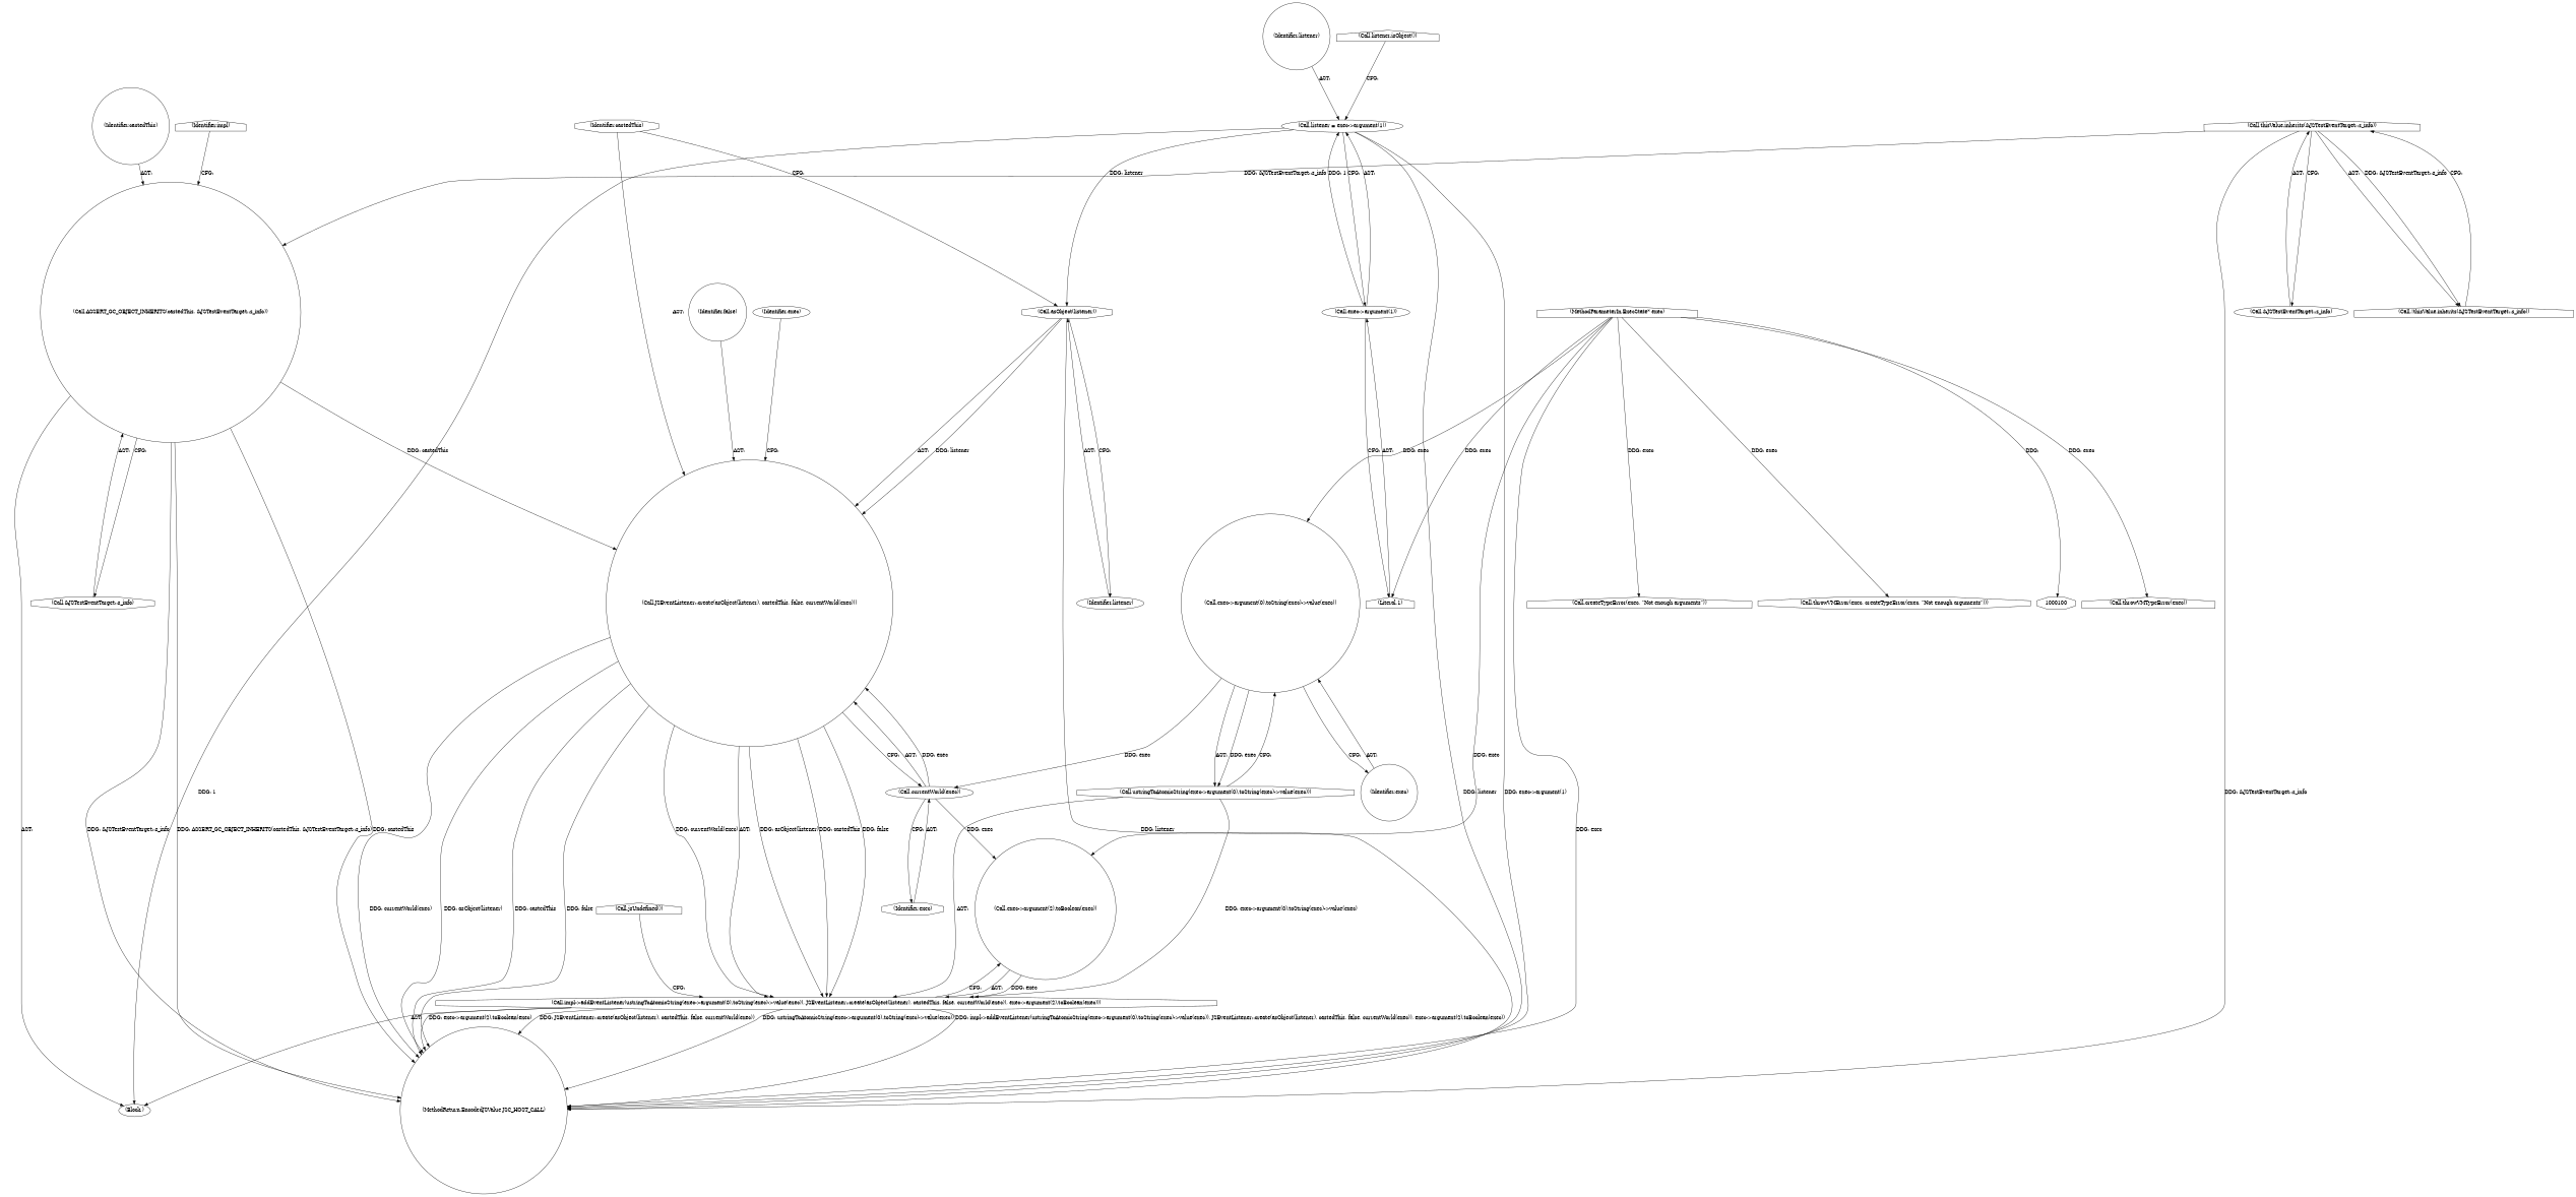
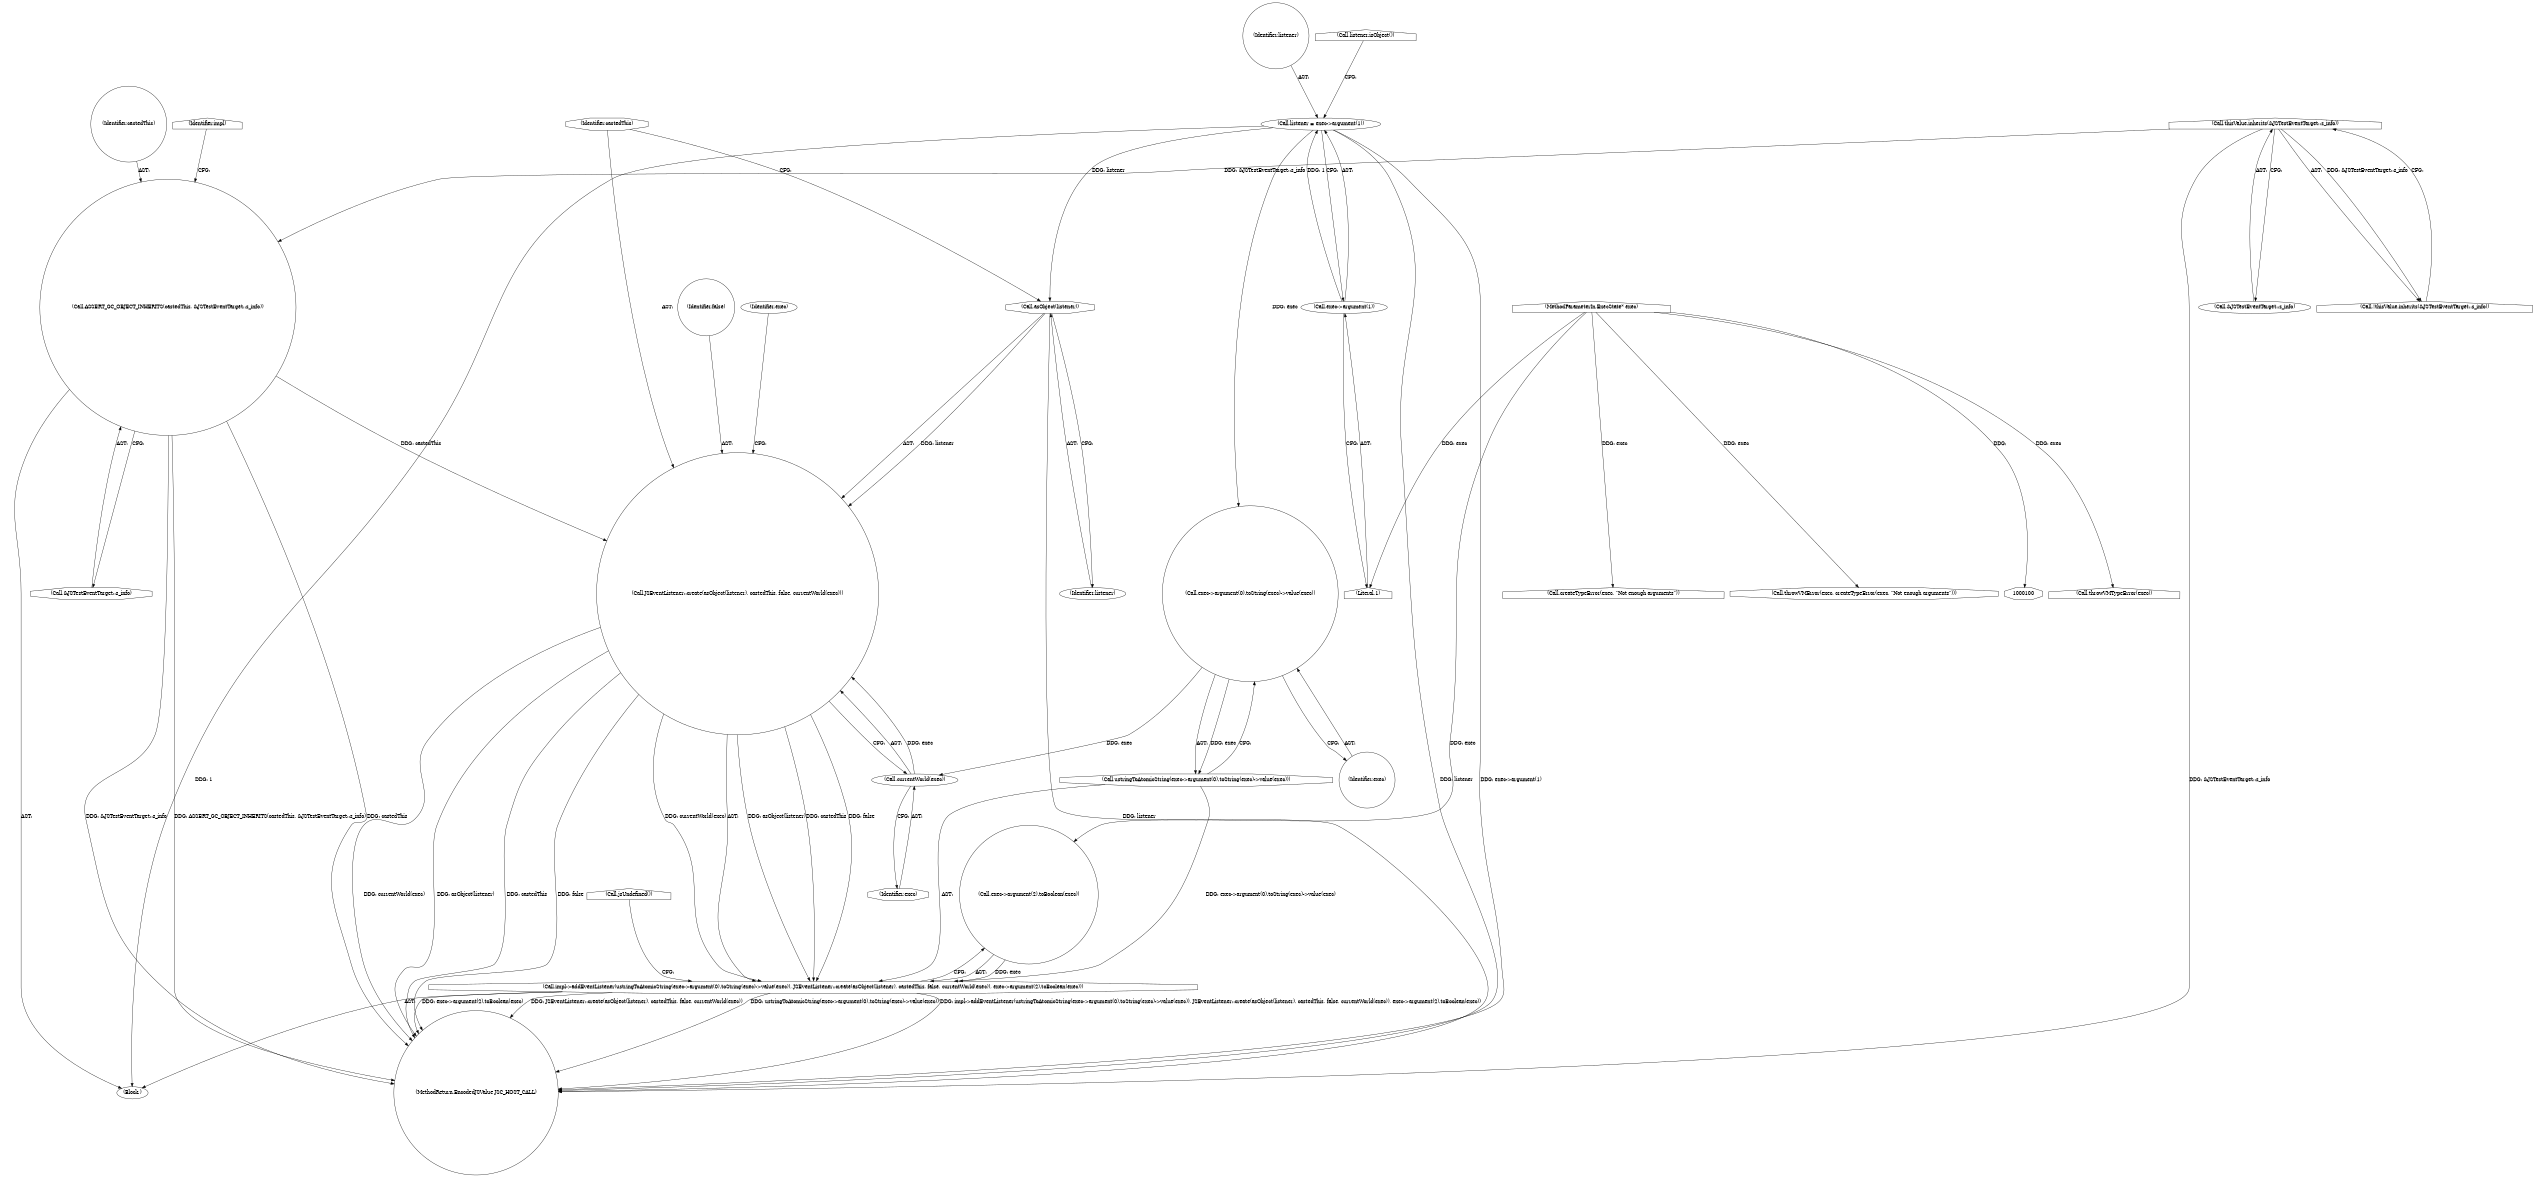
  digraph {
    node [shape=circle]
    n1 [label="(Call,JSEventListener::create(asObject(listener), castedThis, false, currentWorld(exec)))"]
    n2 [label="(Call,currentWorld(exec))" shape=ellipse]
    n3 [label="(Call,impl->addEventListener(ustringToAtomicString(exec->argument(0).toString(exec)->value(exec)), JSEventListener::create(asObject(listener), castedThis, false, currentWorld(exec)), exec->argument(2).toBoolean(exec)))" shape=octagon]
    n4 [label="(MethodReturn,EncodedJSValue JSC_HOST_CALL)"]
    n5 [label="(Call,exec->argument(2).toBoolean(exec))"]
    n6 [label="(Identifier,exec)" shape=octagon]
    n7 [label="(Block,)" shape=ellipse]
    n8 [label="(Call,asObject(listener))" shape=octagon]
    n9 [label="(Identifier,listener)" shape=ellipse]
    n10 [label="(Call,listener = exec->argument(1))" shape=ellipse]
    n11 [label="(Call,exec->argument(1))" shape=ellipse]
    n12 [label="(Literal,1)" shape=house]
    n13 [label="(Call,ASSERT_GC_OBJECT_INHERITS(castedThis, &JSTestEventTarget::s_info))"]
    n14 [label="(Call,&JSTestEventTarget::s_info)" shape=octagon]
    n15 [label="(Call,thisValue.inherits(&JSTestEventTarget::s_info))" shape=house]
    n16 [label="(Call,&JSTestEventTarget::s_info)" shape=ellipse]
    n17 [label="(Call,!thisValue.inherits(&JSTestEventTarget::s_info))" shape=house]
    n18 [label="(Call,exec->argument(0).toString(exec)->value(exec))"]
    n19 [label="(Identifier,exec)"]
    n20 [label="(Call,ustringToAtomicString(exec->argument(0).toString(exec)->value(exec)))" shape=octagon]
    n21 [label="(MethodParameterIn,ExecState* exec)" shape=house]
    n22 [label="(Call,throwVMTypeError(exec))" shape=house]
    n23 [label="(Call,createTypeError(exec, \"Not enough arguments\"))" shape=house]
    n24 [label="(Call,throwVMError(exec, createTypeError(exec, \"Not enough arguments\")))" shape=octagon]
    1000100 [shape=octagon]
    n26 [label="(Identifier,listener)"]
    n27 [label="(Identifier,castedThis)" shape=octagon]
    n28 [label="(Identifier,false)"]
    n29 [label="(Identifier,castedThis)"]
    n30 [label="(Identifier,exec)" shape=ellipse]
    n31 [label="(Call,jsUndefined())" shape=house]
    n32 [label="(Identifier,impl)" shape=house]
    n33 [label="(Call,listener.isObject())" shape=house]
    n1 -> n2 [label="CFG: "]
    n1 -> n3 [label="AST: "]
    n1 -> n3 [label="DDG: asObject(listener)"]
    n1 -> n3 [label="DDG: castedThis"]
    n1 -> n3 [label="DDG: false"]
    n1 -> n3 [label="DDG: currentWorld(exec)"]
    n1 -> n4 [label="DDG: currentWorld(exec)"]
    n1 -> n4 [label="DDG: asObject(listener)"]
    n1 -> n4 [label="DDG: castedThis"]
    n1 -> n4 [label="DDG: false"]
    n2 -> n1 [label="AST: "]
    n2 -> n1 [label="DDG: exec"]
-   n2 -> n5 [label="DDG: exec"]
    n2 -> n6 [label="CFG: "]
    n3 -> n4 [label="DDG: exec->argument(2).toBoolean(exec)"]
    n3 -> n4 [label="DDG: JSEventListener::create(asObject(listener), castedThis, false, currentWorld(exec))"]
    n3 -> n4 [label="DDG: ustringToAtomicString(exec->argument(0).toString(exec)->value(exec))"]
    n3 -> n4 [label="DDG: impl->addEventListener(ustringToAtomicString(exec->argument(0).toString(exec)->value(exec)), JSEventListener::create(asObject(listener), castedThis, false, currentWorld(exec)), exec->argument(2).toBoolean(exec))"]
    n3 -> n5 [label="CFG: "]
    n3 -> n7 [label="AST: "]
    n5 -> n3 [label="AST: "]
    n5 -> n3 [label="DDG: exec"]
    n6 -> n2 [label="AST: "]
    n8 -> n1 [label="AST: "]
    n8 -> n1 [label="DDG: listener"]
    n8 -> n4 [label="DDG: listener"]
    n8 -> n9 [label="CFG: "]
    n9 -> n8 [label="AST: "]
    n10 -> n4 [label="DDG: listener"]
    n10 -> n4 [label="DDG: exec->argument(1)"]
    n10 -> n7 [label="DDG: 1"]
    n10 -> n8 [label="DDG: listener"]
    n10 -> n11 [label="CFG: "]
    n11 -> n10 [label="AST: "]
    n11 -> n10 [label="DDG: 1"]
    n11 -> n12 [label="CFG: "]
    n12 -> n11 [label="AST: "]
    n13 -> n1 [label="DDG: castedThis"]
    n13 -> n4 [label="DDG: castedThis"]
    n13 -> n4 [label="DDG: &JSTestEventTarget::s_info"]
    n13 -> n4 [label="DDG: ASSERT_GC_OBJECT_INHERITS(castedThis, &JSTestEventTarget::s_info)"]
    n13 -> n7 [label="AST: "]
    n13 -> n14 [label="CFG: "]
    n14 -> n13 [label="AST: "]
    n15 -> n4 [label="DDG: &JSTestEventTarget::s_info"]
    n15 -> n13 [label="DDG: &JSTestEventTarget::s_info"]
    n15 -> n16 [label="CFG: "]
    n15 -> n17 [label="AST: "]
    n15 -> n17 [label="DDG: &JSTestEventTarget::s_info"]
    n16 -> n15 [label="AST: "]
    n17 -> n15 [label="CFG: "]
    n18 -> n2 [label="DDG: exec"]
    n18 -> n19 [label="CFG: "]
    n18 -> n20 [label="AST: "]
    n18 -> n20 [label="DDG: exec"]
    n19 -> n18 [label="AST: "]
    n20 -> n3 [label="AST: "]
    n20 -> n3 [label="DDG: exec->argument(0).toString(exec)->value(exec)"]
    n20 -> n18 [label="CFG: "]
-   n21 -> n4 [label="DDG: exec"]
    n21 -> n5 [label="DDG: exec"]
    n21 -> n12 [label="DDG: exec"]
-   n21 -> n18 [label="DDG: exec"]
+   n10 -> n18 [label="DDG: exec"]
    n21 -> n22 [label="DDG: exec"]
    n21 -> n23 [label="DDG: exec"]
    n21 -> n24 [label="DDG: exec"]
    n21 -> 1000100 [label="DDG: "]
    n26 -> n10 [label="AST: "]
    n27 -> n1 [label="AST: "]
    n27 -> n8 [label="CFG: "]
    n28 -> n1 [label="AST: "]
    n29 -> n13 [label="AST: "]
    n30 -> n1 [label="CFG: "]
    n31 -> n3 [label="CFG: "]
    n32 -> n13 [label="CFG: "]
    n33 -> n10 [label="CFG: "]
  }
